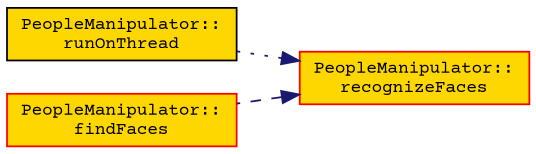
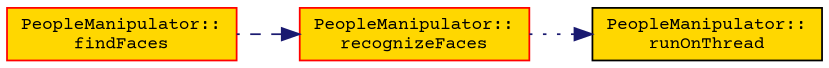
  digraph {
    fontname="Courier Prime"
    rankdir=RL
    node [color=red fillcolor=gold fontname="Courier Prime" fontsize=10 shape=record style=filled]
    edge [color=midnightblue dir=back fontname="Courier Prime" fontsize=10 labelfontname=Helvetica labelfontsize=10]
    n1 [color=black fontcolor=black height=0.2 label="PeopleManipulator::\lrunOnThread" width=0.4]
    n2 [height=0.2 label="PeopleManipulator::\lrecognizeFaces" width=0.4]
    n3 [height=0.2 label="PeopleManipulator::\lfindFaces" width=0.4]
-   n2 -> n1 [style=dotted]
+   n1 -> n2 [style=dotted]
    n2 -> n3 [style=dashed]
  }
